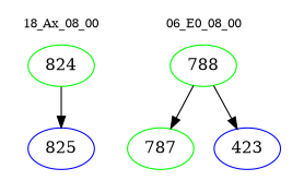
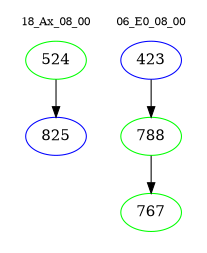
  digraph {
    node [color=green]
    edge [color=black]
-   n1 [label=824]
+   n1 [label=524]
    n2 [color=blue label=825]
    n3 [label=788]
-   n4 [label=787]
+   n4 [label=767]
    n5 [color=blue label=423]
    subgraph cluster_1 {
      color=white
      fontsize=10
      label="18_Ax_08_00"
      n1
      n2
    }
    subgraph cluster_2 {
      color=white
      fontsize=10
      label="06_E0_08_00"
      n3
      n4
      n5
    }
    n1 -> n2
    n3 -> n4
-   n3 -> n5
+   n5 -> n3
  }
